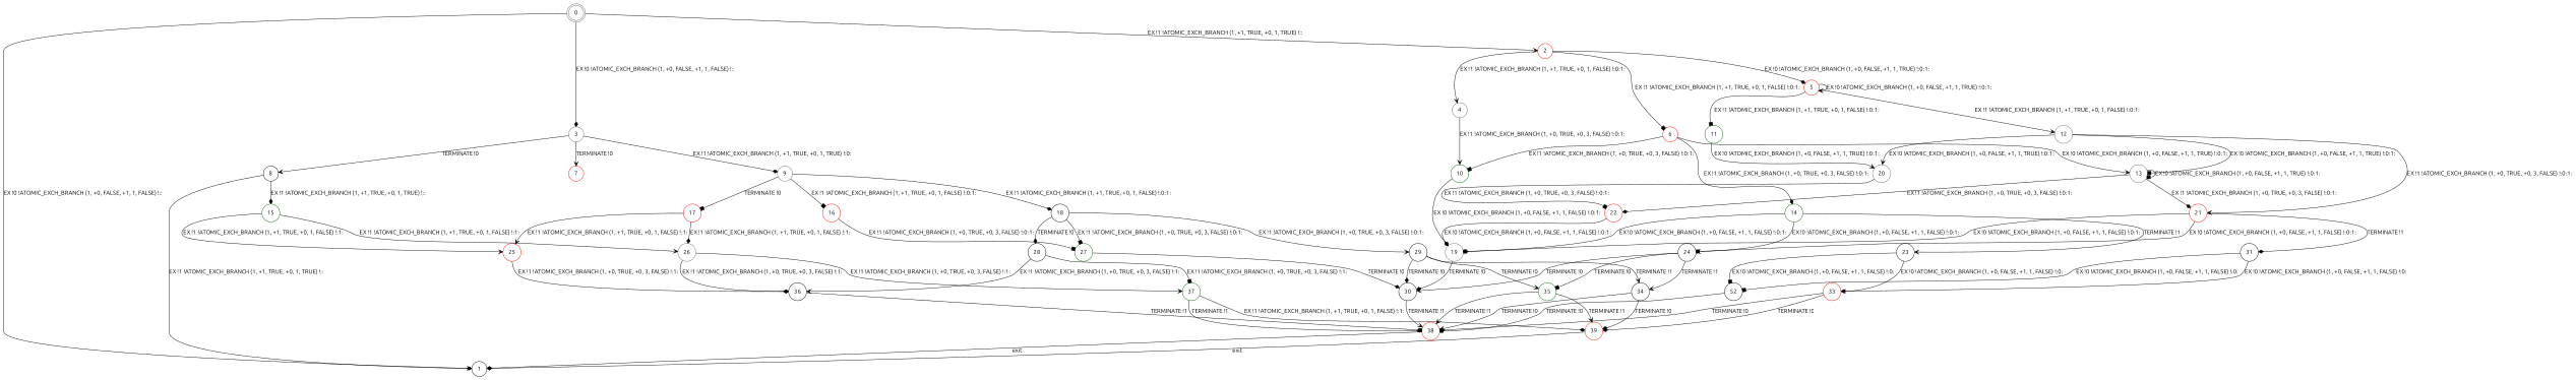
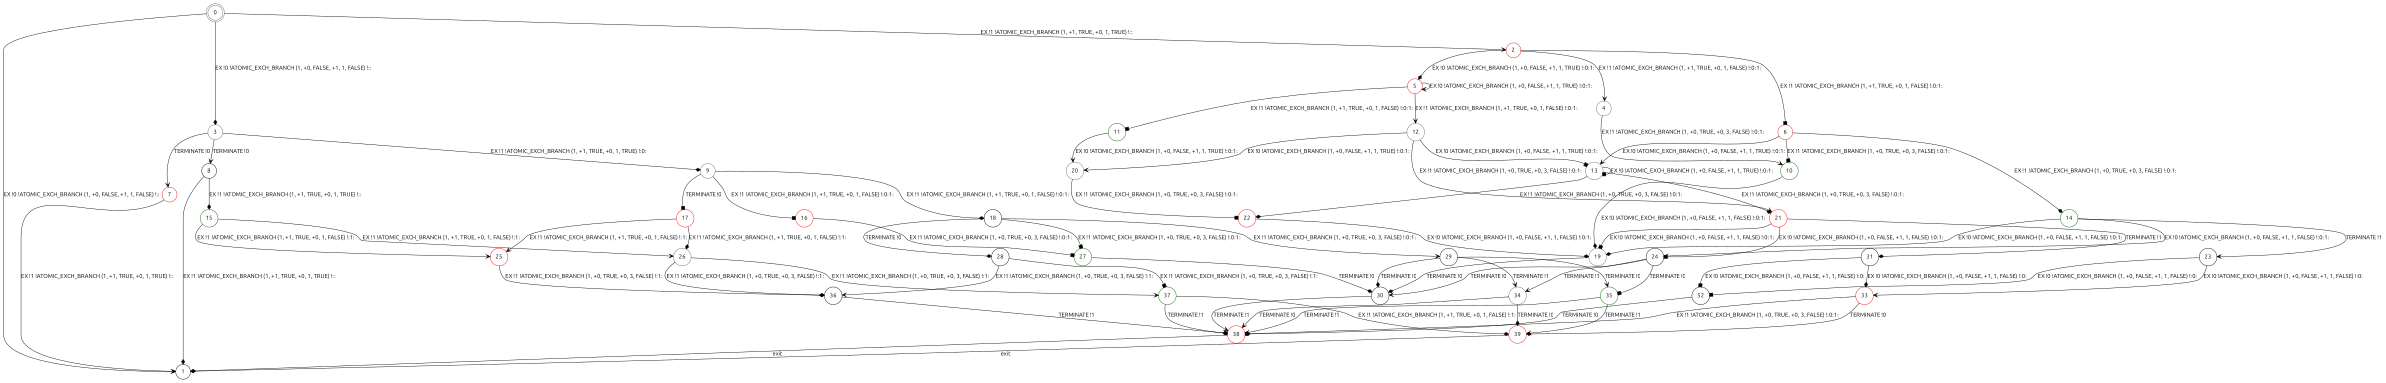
  digraph {
    fontname=Ubuntu
    node [color=red fontname=Ubuntu shape=circle]
    edge [arrowhead=vee fontname=Ubuntu]
    0 [color=gray40 peripheries=2]
    1 [color=black]
    2
    3 [color=gray40]
    4 [color=gray40]
    5
    6
    7
    8 [color=black]
    9 [color=gray40]
    10 [color=darkgreen]
    11 [color=darkgreen]
    12 [color=gray40]
    13 [color=gray40]
    14 [color=darkgreen]
    15 [color=darkgreen]
    16
    17
    18 [color=black]
    19 [color=gray40]
    20 [color=gray40]
    21
    22
    23 [color=black]
    24 [color=black]
    25
    26 [color=gray40]
    27 [color=darkgreen]
    28 [color=black]
    29 [color=black]
    30 [color=black]
    31 [color=black]
    n33 [color=black label=52]
    33
-   34 [color=black]
+   34 [color=gray40]
    35 [color=darkgreen]
    36 [color=black]
    37 [color=darkgreen]
    38
    39
    0 -> 1 [label="EX !0 !ATOMIC_EXCH_BRANCH (1, +0, FALSE, +1, 1, FALSE) !::"]
    0 -> 2 [label="EX !1 !ATOMIC_EXCH_BRANCH (1, +1, TRUE, +0, 1, TRUE) !::"]
    0 -> 3 [arrowhead=diamond label="EX !0 !ATOMIC_EXCH_BRANCH (1, +0, FALSE, +1, 1, FALSE) !::"]
    2 -> 4 [label="EX !1 !ATOMIC_EXCH_BRANCH (1, +1, TRUE, +0, 1, FALSE) !:0:1:"]
    2 -> 5 [arrowhead=diamond label="EX !0 !ATOMIC_EXCH_BRANCH (1, +0, FALSE, +1, 1, TRUE) !:0:1:"]
    2 -> 6 [arrowhead=box label="EX !1 !ATOMIC_EXCH_BRANCH (1, +1, TRUE, +0, 1, FALSE) !:0:1:"]
    3 -> 7 [label="TERMINATE !0"]
    3 -> 8 [label="TERMINATE !0"]
    3 -> 9 [arrowhead=diamond label="EX !1 !ATOMIC_EXCH_BRANCH (1, +1, TRUE, +0, 1, TRUE) !:0:"]
    4 -> 10 [label="EX !1 !ATOMIC_EXCH_BRANCH (1, +0, TRUE, +0, 3, FALSE) !:0:1:"]
    5 -> 5 [label="EX !0 !ATOMIC_EXCH_BRANCH (1, +0, FALSE, +1, 1, TRUE) !:0:1:"]
    5 -> 11 [arrowhead=box label="EX !1 !ATOMIC_EXCH_BRANCH (1, +1, TRUE, +0, 1, FALSE) !:0:1:"]
    5 -> 12 [label="EX !1 !ATOMIC_EXCH_BRANCH (1, +1, TRUE, +0, 1, FALSE) !:0:1:"]
    6 -> 10 [arrowhead=box label="EX !1 !ATOMIC_EXCH_BRANCH (1, +0, TRUE, +0, 3, FALSE) !:0:1:"]
    6 -> 13 [label="EX !0 !ATOMIC_EXCH_BRANCH (1, +0, FALSE, +1, 1, TRUE) !:0:1:"]
    6 -> 14 [arrowhead=diamond label="EX !1 !ATOMIC_EXCH_BRANCH (1, +0, TRUE, +0, 3, FALSE) !:0:1:"]
+   7 -> 1 [label="EX !1 !ATOMIC_EXCH_BRANCH (1, +1, TRUE, +0, 1, TRUE) !::"]
    8 -> 1 [arrowhead=diamond label="EX !1 !ATOMIC_EXCH_BRANCH (1, +1, TRUE, +0, 1, TRUE) !::"]
    8 -> 15 [arrowhead=diamond label="EX !1 !ATOMIC_EXCH_BRANCH (1, +1, TRUE, +0, 1, TRUE) !::"]
    9 -> 16 [arrowhead=box label="EX !1 !ATOMIC_EXCH_BRANCH (1, +1, TRUE, +0, 1, FALSE) !:0:1:"]
    9 -> 17 [arrowhead=box label="TERMINATE !0"]
    9 -> 18 [arrowhead=diamond label="EX !1 !ATOMIC_EXCH_BRANCH (1, +1, TRUE, +0, 1, FALSE) !:0:1:"]
    10 -> 19 [arrowhead=diamond label="EX !0 !ATOMIC_EXCH_BRANCH (1, +0, FALSE, +1, 1, FALSE) !:0:1:"]
    11 -> 20 [label="EX !0 !ATOMIC_EXCH_BRANCH (1, +0, FALSE, +1, 1, TRUE) !:0:1:"]
    12 -> 13 [arrowhead=box label="EX !0 !ATOMIC_EXCH_BRANCH (1, +0, FALSE, +1, 1, TRUE) !:0:1:"]
    12 -> 20 [label="EX !0 !ATOMIC_EXCH_BRANCH (1, +0, FALSE, +1, 1, TRUE) !:0:1:"]
    12 -> 21 [label="EX !1 !ATOMIC_EXCH_BRANCH (1, +0, TRUE, +0, 3, FALSE) !:0:1:"]
    13 -> 13 [arrowhead=box label="EX !0 !ATOMIC_EXCH_BRANCH (1, +0, FALSE, +1, 1, TRUE) !:0:1:"]
    13 -> 21 [arrowhead=diamond label="EX !1 !ATOMIC_EXCH_BRANCH (1, +0, TRUE, +0, 3, FALSE) !:0:1:"]
    13 -> 22 [arrowhead=diamond label="EX !1 !ATOMIC_EXCH_BRANCH (1, +0, TRUE, +0, 3, FALSE) !:0:1:"]
    14 -> 19 [arrowhead=diamond label="EX !0 !ATOMIC_EXCH_BRANCH (1, +0, FALSE, +1, 1, FALSE) !:0:1:"]
    14 -> 23 [label="TERMINATE !1"]
    14 -> 24 [label="EX !0 !ATOMIC_EXCH_BRANCH (1, +0, FALSE, +1, 1, FALSE) !:0:1:"]
    15 -> 25 [label="EX !1 !ATOMIC_EXCH_BRANCH (1, +1, TRUE, +0, 1, FALSE) !:1:"]
    15 -> 26 [label="EX !1 !ATOMIC_EXCH_BRANCH (1, +1, TRUE, +0, 1, FALSE) !:1:"]
    16 -> 27 [arrowhead=box label="EX !1 !ATOMIC_EXCH_BRANCH (1, +0, TRUE, +0, 3, FALSE) !:0:1:"]
    17 -> 25 [label="EX !1 !ATOMIC_EXCH_BRANCH (1, +1, TRUE, +0, 1, FALSE) !:1:"]
    17 -> 26 [arrowhead=diamond label="EX !1 !ATOMIC_EXCH_BRANCH (1, +1, TRUE, +0, 1, FALSE) !:1:"]
    18 -> 27 [arrowhead=box label="EX !1 !ATOMIC_EXCH_BRANCH (1, +0, TRUE, +0, 3, FALSE) !:0:1:"]
    18 -> 28 [arrowhead=diamond label="TERMINATE !0"]
    18 -> 29 [label="EX !1 !ATOMIC_EXCH_BRANCH (1, +0, TRUE, +0, 3, FALSE) !:0:1:"]
    19 -> 30 [arrowhead=diamond label="TERMINATE !0"]
    20 -> 22 [arrowhead=box label="EX !1 !ATOMIC_EXCH_BRANCH (1, +0, TRUE, +0, 3, FALSE) !:0:1:"]
    21 -> 19 [arrowhead=box label="EX !0 !ATOMIC_EXCH_BRANCH (1, +0, FALSE, +1, 1, FALSE) !:0:1:"]
    21 -> 24 [arrowhead=box label="EX !0 !ATOMIC_EXCH_BRANCH (1, +0, FALSE, +1, 1, FALSE) !:0:1:"]
    21 -> 31 [arrowhead=diamond label="TERMINATE !1"]
    22 -> 19 [arrowhead=diamond label="EX !0 !ATOMIC_EXCH_BRANCH (1, +0, FALSE, +1, 1, FALSE) !:0:1:"]
    23 -> n33 [arrowhead=box label="EX !0 !ATOMIC_EXCH_BRANCH (1, +0, FALSE, +1, 1, FALSE) !:0:"]
    23 -> 33 [label="EX !0 !ATOMIC_EXCH_BRANCH (1, +0, FALSE, +1, 1, FALSE) !:0:"]
    24 -> 30 [label="TERMINATE !0"]
    24 -> 34 [label="TERMINATE !1"]
    24 -> 35 [arrowhead=box label="TERMINATE !0"]
    25 -> 36 [arrowhead=diamond label="EX !1 !ATOMIC_EXCH_BRANCH (1, +0, TRUE, +0, 3, FALSE) !:1:"]
    26 -> 36 [arrowhead=diamond label="EX !1 !ATOMIC_EXCH_BRANCH (1, +0, TRUE, +0, 3, FALSE) !:1:"]
    26 -> 37 [label="EX !1 !ATOMIC_EXCH_BRANCH (1, +0, TRUE, +0, 3, FALSE) !:1:"]
    27 -> 30 [arrowhead=diamond label="TERMINATE !0"]
    28 -> 36 [label="EX !1 !ATOMIC_EXCH_BRANCH (1, +0, TRUE, +0, 3, FALSE) !:1:"]
    28 -> 37 [arrowhead=box label="EX !1 !ATOMIC_EXCH_BRANCH (1, +0, TRUE, +0, 3, FALSE) !:1:"]
    29 -> 30 [arrowhead=diamond label="TERMINATE !0"]
    29 -> 34 [label="TERMINATE !1"]
    29 -> 35 [label="TERMINATE !0"]
    30 -> 38 [label="TERMINATE !1"]
    31 -> n33 [arrowhead=box label="EX !0 !ATOMIC_EXCH_BRANCH (1, +0, FALSE, +1, 1, FALSE) !:0:"]
    31 -> 33 [arrowhead=diamond label="EX !0 !ATOMIC_EXCH_BRANCH (1, +0, FALSE, +1, 1, FALSE) !:0:"]
    n33 -> 38 [arrowhead=box label="TERMINATE !0"]
-   33 -> 38 [arrowhead=diamond label="TERMINATE !0"]
+   33 -> 38 [arrowhead=diamond label="EX !1 !ATOMIC_EXCH_BRANCH (1, +0, TRUE, +0, 3, FALSE) !:0:1:"]
    33 -> 39 [arrowhead=diamond label="TERMINATE !0"]
    34 -> 38 [label="TERMINATE !0"]
    34 -> 39 [arrowhead=diamond label="TERMINATE !0"]
    35 -> 38 [label="TERMINATE !1"]
    35 -> 39 [label="TERMINATE !1"]
    36 -> 38 [arrowhead=box label="TERMINATE !1"]
    37 -> 38 [arrowhead=diamond label="TERMINATE !1"]
    37 -> 39 [arrowhead=diamond label="EX !1 !ATOMIC_EXCH_BRANCH (1, +1, TRUE, +0, 1, FALSE) !:1:"]
    38 -> 1 [arrowhead=diamond label=exit]
    39 -> 1 [arrowhead=diamond label=exit]
  }
